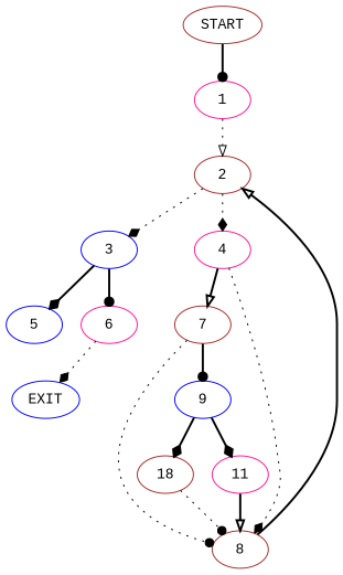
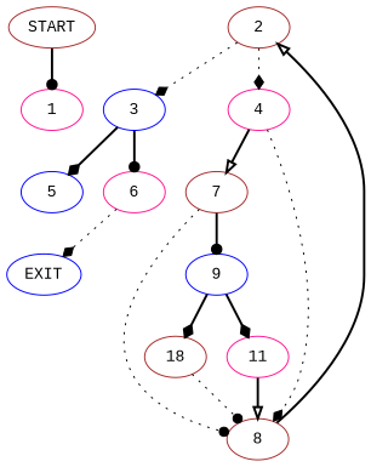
  digraph {
    fontname="Liberation Mono"
    node [color=brown fontname="Liberation Mono"]
    edge [arrowhead=diamond fontname="Liberation Mono" style=bold]
    n1 [label=START]
    1 [color=deeppink]
    2
    n4 [color=blue label=EXIT]
    3 [color=blue]
    4 [color=deeppink]
    5 [color=blue]
    6 [color=deeppink]
    7
    8
    9 [color=blue]
    n12 [label=18]
    11 [color=deeppink]
    n1 -> 1 [arrowhead=dot]
-   1 -> 2 [arrowhead=onormal style=dotted]
    2 -> 3 [style=dotted]
    2 -> 4 [style=dotted]
    3 -> 5
    3 -> 6 [arrowhead=dot]
    4 -> 7 [arrowhead=onormal]
    4 -> 8 [style=dotted]
    6 -> n4 [style=dotted]
    7 -> 8 [arrowhead=dot style=dotted]
    7 -> 9 [arrowhead=dot]
    8 -> 2 [arrowhead=onormal]
    9 -> n12
    9 -> 11
    n12 -> 8 [arrowhead=dot style=dotted]
    11 -> 8 [arrowhead=onormal]
  }
